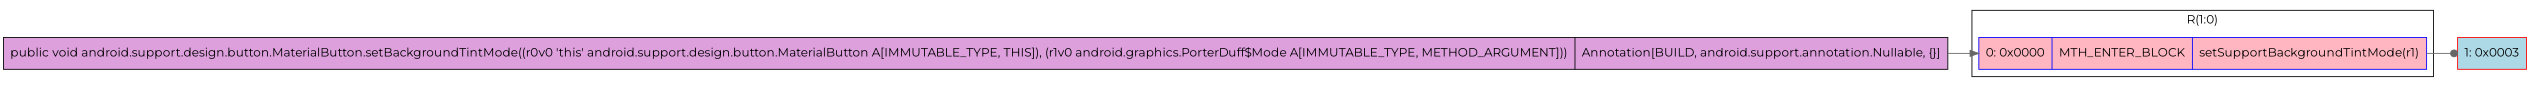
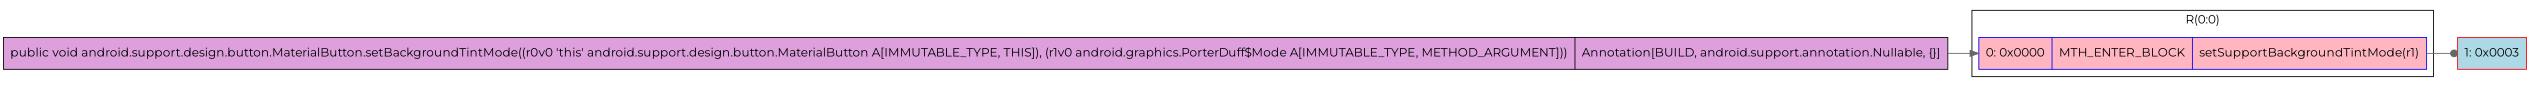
  digraph {
    rankdir=LR
    fontname=Montserrat
    node [shape=record style=filled fontname=Montserrat]
    edge [color=gray40 fontname=Montserrat]
    n1 [color=blue label="{0\:\ 0x0000|MTH_ENTER_BLOCK\l|setSupportBackgroundTintMode(r1)\l}" fillcolor=lightpink]
    n2 [color=red label="{1\:\ 0x0003}" fillcolor=lightblue]
    n3 [label="{public void android.support.design.button.MaterialButton.setBackgroundTintMode((r0v0 'this' android.support.design.button.MaterialButton A[IMMUTABLE_TYPE, THIS]), (r1v0 android.graphics.PorterDuff$Mode A[IMMUTABLE_TYPE, METHOD_ARGUMENT]))  | Annotation[BUILD, android.support.annotation.Nullable, \{\}]\l}" fillcolor=plum]
    subgraph cluster_1 {
-     label="R(1:0)"
+     label="R(0:0)"
      n1
    }
    n1 -> n2 [arrowhead=dot]
    n3 -> n1 [arrowhead=normal]
  }
